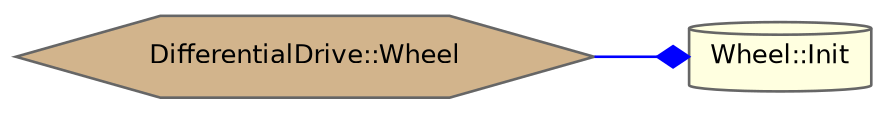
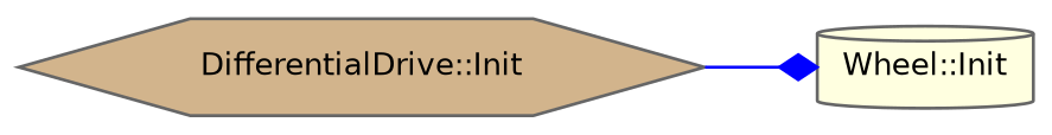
  digraph {
    rankdir=LR
    node [fontname=Helvetica fontsize=10 style=filled]
-   n1 [color=gray40 fillcolor=tan fontcolor=black height=0.2 label="DifferentialDrive::Wheel" shape=hexagon width=0.4]
+   n1 [color=gray40 fillcolor=tan fontcolor=black height=0.2 label="DifferentialDrive::Init" shape=hexagon width=0.4]
    n2 [color=grey40 fillcolor=lightyellow height=0.2 label="Wheel::Init" shape=cylinder width=0.4]
    n1 -> n2 [color=blue fontname=Helvetica fontsize=10 labelfontname=Helvetica labelfontsize=10 style=solid arrowhead=diamond]
  }
